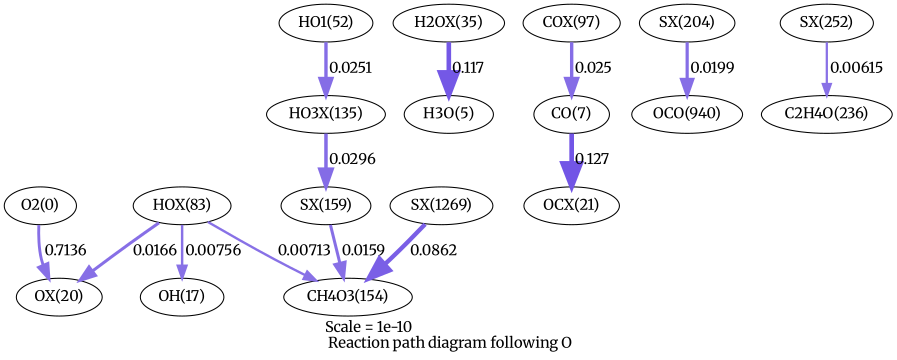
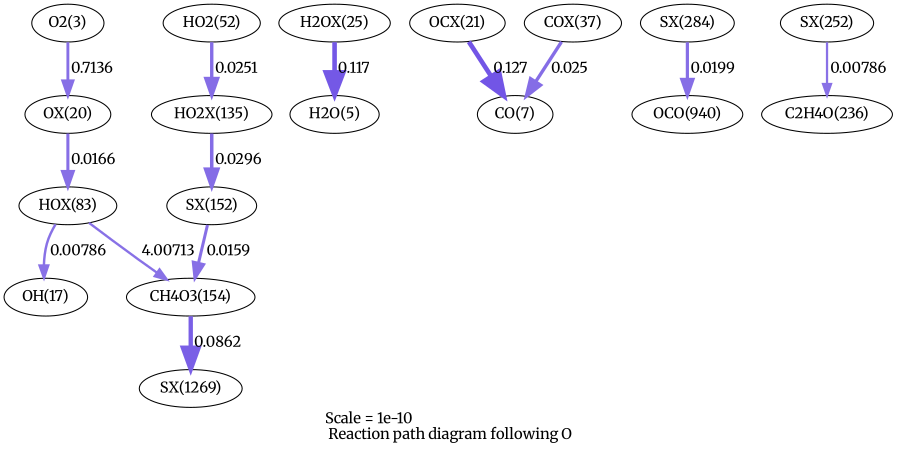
  digraph {
    fontname=Merriweather
    label="Scale = 1e-10\l Reaction path diagram following O"
    node [fontname=Merriweather]
    edge [arrowsize=1.61 color="0.7, 0.525, 0.9" fontname=Merriweather penwidth=3.22]
-   n1 [label="O2(0)"]
+   n1 [label="O2(3)"]
    n2 [label="OX(20)"]
    n3 [label="HOX(83)"]
    n4 [label="OH(17)"]
    n5 [label="CH4O3(154)"]
-   n6 [label="H2OX(35)"]
-   n7 [label="H3O(5)"]
-   n8 [label="HO1(52)"]
-   n9 [label="HO3X(135)"]
-   n10 [label="SX(159)"]
+   n6 [label="H2OX(25)"]
+   n7 [label="H2O(5)"]
+   n8 [label="HO2(52)"]
+   n9 [label="HO2X(135)"]
+   n10 [label="SX(152)"]
    n11 [label="OCX(21)"]
    n12 [label="CO(7)"]
-   n13 [label="COX(97)"]
-   n14 [label="SX(204)"]
+   n13 [label="COX(37)"]
+   n14 [label="SX(284)"]
    n15 [label="OCO(940)"]
    n16 [label="SX(252)"]
    n17 [label="C2H4O(236)"]
    n18 [label="SX(1269)"]
    n1 -> n2 [arrowsize=1.38 color="0.7, 0.514, 0.9" label=" 0.7136" penwidth=2.75]
-   n3 -> n2 [arrowsize=1.45 color="0.7, 0.517, 0.9" label=" 0.0166" penwidth=2.91]
-   n3 -> n4 [arrowsize=1.17 color="0.7, 0.508, 0.9" label=" 0.00756" penwidth=2.34]
-   n3 -> n5 [arrowsize=1.13 color="0.7, 0.507, 0.9" label=" 0.00713" penwidth=2.27]
+   n2 -> n3 [arrowsize=1.45 color="0.7, 0.517, 0.9" label=" 0.0166" penwidth=2.91]
+   n3 -> n4 [arrowsize=1.17 color="0.7, 0.508, 0.9" label=" 0.00786" penwidth=2.34]
+   n3 -> n5 [arrowsize=1.13 color="0.7, 0.507, 0.9" label=" 4.00713" penwidth=2.27]
    n6 -> n7 [arrowsize=2.19 color="0.7, 0.617, 0.9" label=" 0.117" penwidth=4.38]
    n8 -> n9 [label=" 0.0251"]
    n9 -> n10 [arrowsize=1.67 color="0.7, 0.53, 0.9" label=" 0.0296" penwidth=3.34]
    n10 -> n5 [arrowsize=1.44 color="0.7, 0.516, 0.9" label=" 0.0159" penwidth=2.88]
-   n12 -> n11 [arrowsize=2.22 color="0.7, 0.627, 0.9" label=" 0.127" penwidth=4.44]
+   n11 -> n12 [arrowsize=2.22 color="0.7, 0.627, 0.9" label=" 0.127" penwidth=4.44]
    n13 -> n12 [label=" 0.025"]
    n14 -> n15 [arrowsize=1.52 color="0.7, 0.52, 0.9" label=" 0.0199" penwidth=3.04]
-   n16 -> n17 [arrowsize=1.08 color="0.7, 0.506, 0.9" label=" 0.00615" penwidth=2.16]
-   n18 -> n5 [arrowsize=2.07 color="0.7, 0.586, 0.9" label=" 0.0862" penwidth=4.15]
+   n16 -> n17 [arrowsize=1.08 color="0.7, 0.506, 0.9" label=" 0.00786" penwidth=2.16]
+   n5 -> n18 [arrowsize=2.07 color="0.7, 0.586, 0.9" label=" 0.0862" penwidth=4.15]
  }
